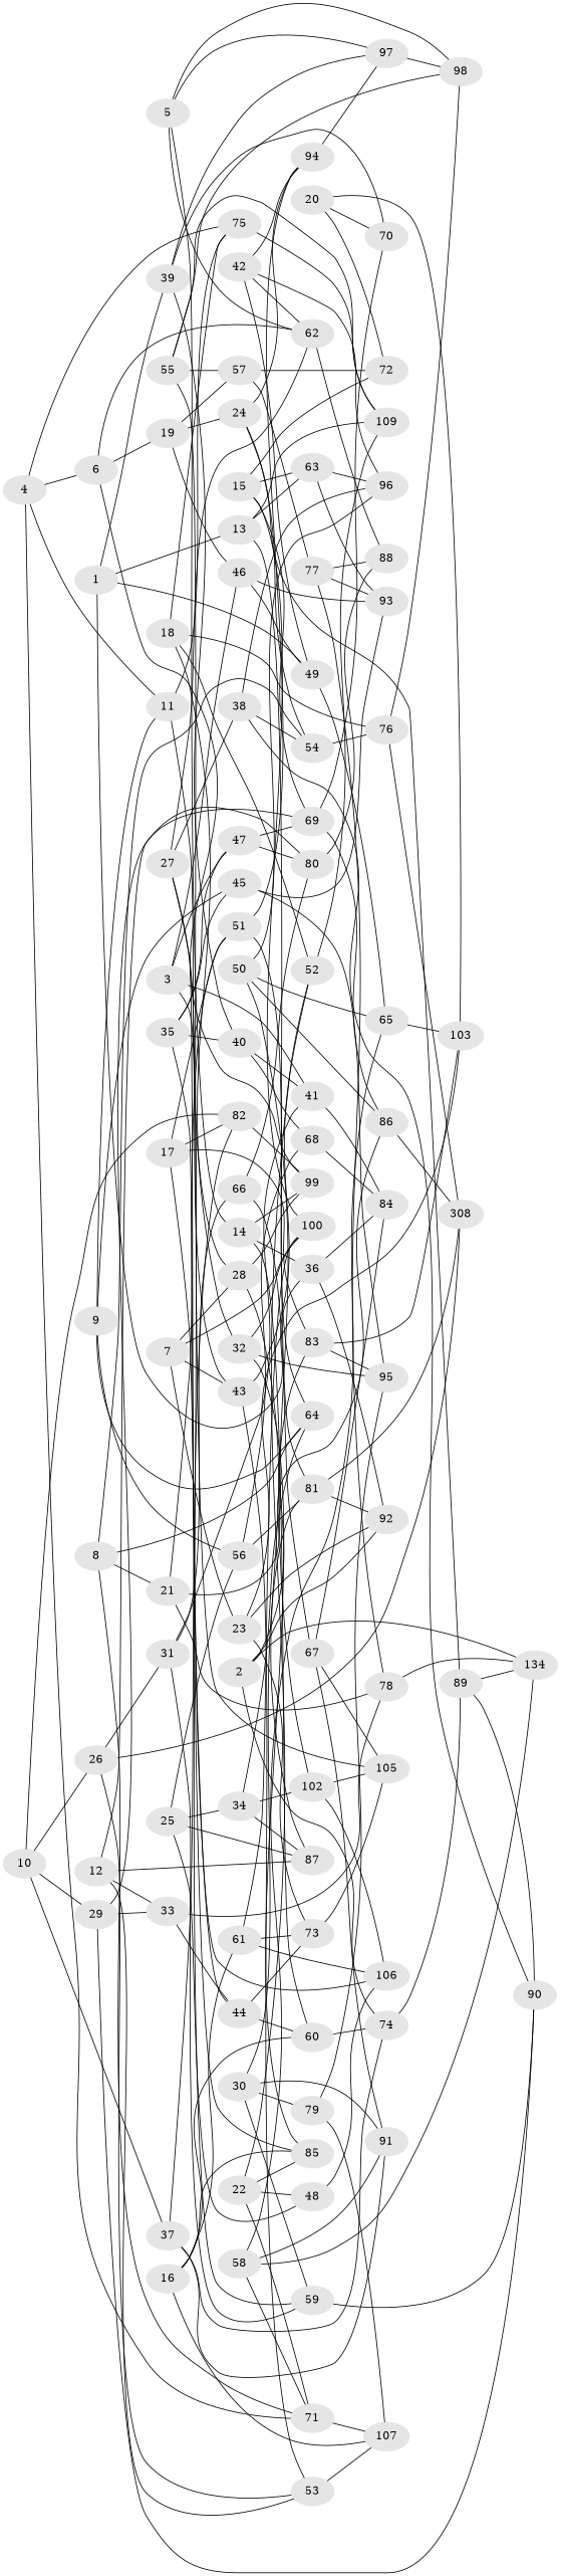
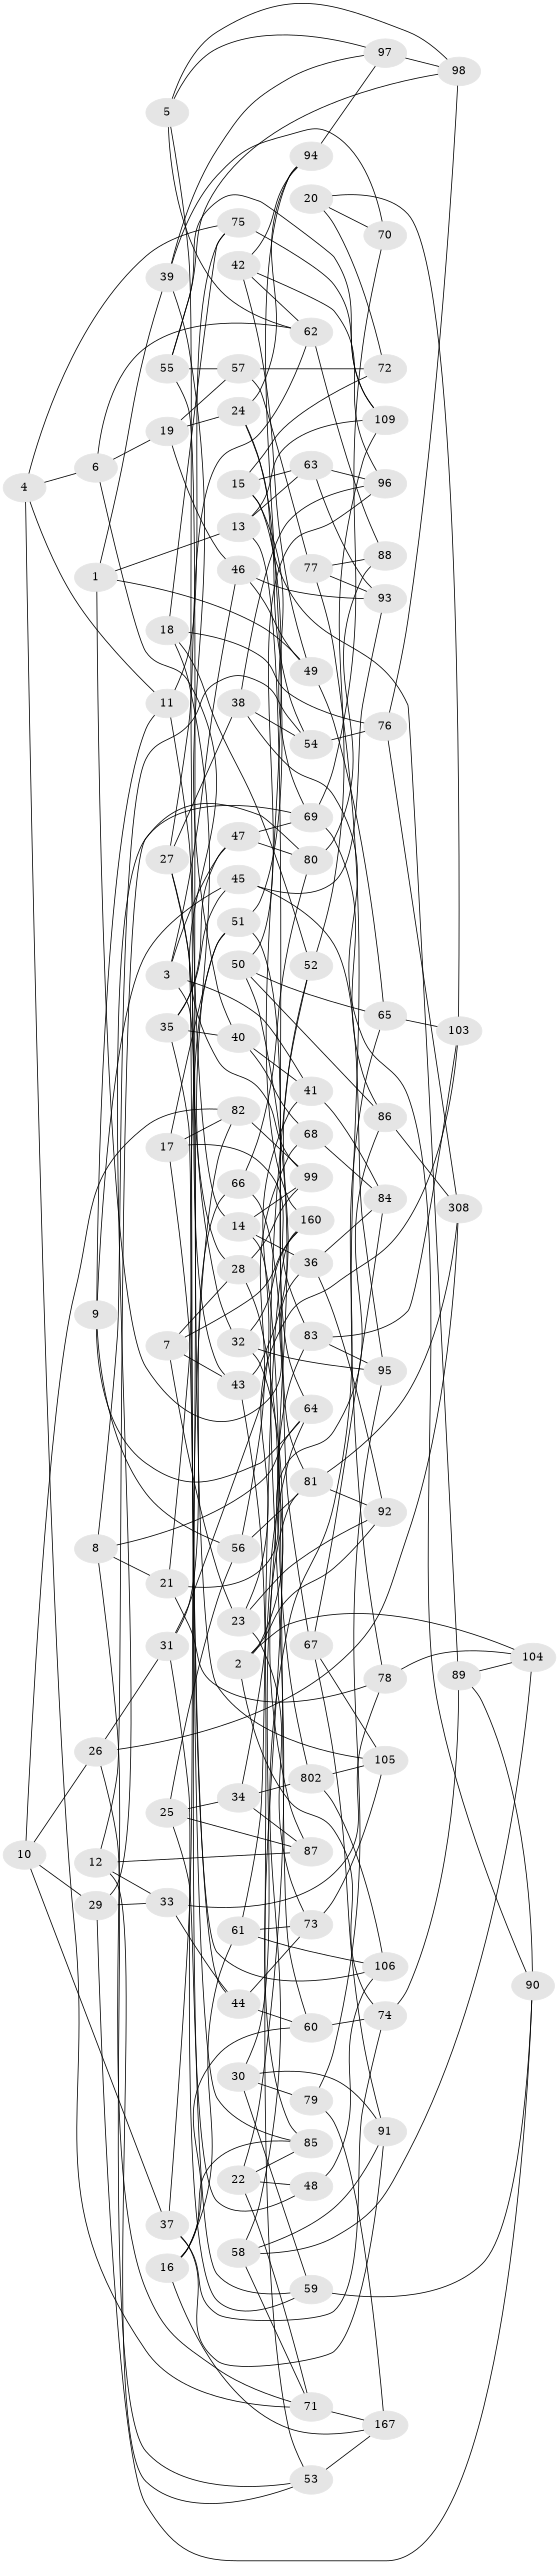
  graph {
    rankdir=LR
    node [color=gray90 style=filled]
    1
    13
    36
    39
    49
    63
    n7 [label=109]
    81
    92
    84
    97
    70
    40
    65
    2
    74
    83
-   104 [label=134]
+   104
    89
    103
    95
    3
    41
    46
    47
    59
    93
    80
    69
    90
    4
    6
    11
    71
    75
    62
    19
    99
    28
-   107
+   107 [label=167]
    5
    14
    98
    60
    88
    24
    57
    7
    23
    43
-   100
+   100 [label=160]
    73
    87
    53
    52
    8
    21
    54
    64
    51
    78
    86
    76
    9
    45
    56
    68
    10
    26
    29
    37
    82
    31
    n74 [label=308]
    33
    91
    12
    44
    96
    79
    15
    72
    16
    61
    85
    106
    17
    94
    18
    32
    77
    20
    66
    67
    22
    48
    105
    25
    34
-   102
+   102 [label=802]
    27
    38
    30
    35
    42
    50
    55
    58
    1 -- 13
    1 -- 36
    1 -- 39
    1 -- 49
    13 -- 63
    13 -- n7
    13 -- 81
    36 -- 92
    36 -- 84
    39 -- 97
    39 -- 70
    39 -- 40
    49 -- 65
    63 -- 93
    63 -- 96
    81 -- 92
    81 -- n74
    97 -- 98
    40 -- 41
    40 -- 68
    65 -- 103
    2 -- 92
    2 -- 74
    2 -- 83
    2 -- 104
    74 -- 89
    83 -- 103
    83 -- 95
    89 -- 104
    89 -- 90
    3 -- 41
    3 -- 46
    3 -- 47
    3 -- 59
    41 -- 84
    46 -- 49
    46 -- 93
    47 -- 80
    47 -- 69
    59 -- 90
    80 -- 88
    69 -- 70
    69 -- 86
    4 -- 6
    4 -- 11
    4 -- 71
    4 -- 75
    6 -- 62
    6 -- 19
    6 -- 99
    11 -- 75
    11 -- 28
    71 -- 107
    75 -- n7
    62 -- 88
    19 -- 46
    19 -- 24
    19 -- 57
    28 -- 99
    28 -- 87
    5 -- 97
    5 -- 62
    5 -- 14
    5 -- 98
    14 -- 36
    14 -- 99
    14 -- 60
    60 -- 74
    24 -- 89
    24 -- 54
    24 -- 94
    57 -- 72
    57 -- 77
    7 -- 28
    7 -- 23
    7 -- 43
    7 -- 100
    23 -- 92
    23 -- 103
    23 -- 73
    43 -- 53
    43 -- 52
    73 -- 105
    53 -- 107
    52 -- n7
    8 -- 71
    8 -- 21
    8 -- 54
    8 -- 64
    21 -- 51
    21 -- 78
    21 -- 86
    54 -- 76
    51 -- 64
    51 -- 94
    78 -- 104
    86 -- n74
    76 -- 98
    76 -- n74
    9 -- 11
    9 -- 64
    9 -- 45
    9 -- 56
    45 -- 95
    45 -- 93
    56 -- 81
    56 -- 68
    68 -- 84
    10 -- 26
    10 -- 29
    10 -- 37
    10 -- 82
    26 -- 53
    26 -- 31
    26 -- n74
    29 -- 69
    29 -- 90
    29 -- 33
    37 -- 74
    37 -- 82
    37 -- 91
    82 -- 99
    31 -- 41
    31 -- 59
    31 -- 66
    33 -- 78
    33 -- 44
    12 -- 80
    12 -- 87
    12 -- 53
    12 -- 33
    44 -- 60
    44 -- 73
    79 -- 95
    79 -- 107
    15 -- 63
    15 -- 69
    15 -- 100
    15 -- 72
    16 -- 107
    16 -- 60
    16 -- 61
    16 -- 85
    61 -- 100
    61 -- 73
    61 -- 106
    17 -- 83
    17 -- 51
    17 -- 82
    17 -- 44
    94 -- 97
    18 -- 75
    18 -- 52
    18 -- 76
    18 -- 32
    32 -- 95
    32 -- 100
    32 -- 85
    77 -- 93
    77 -- 88
    77 -- 78
    20 -- 70
    20 -- 103
    20 -- 72
    66 -- 80
    66 -- 67
    67 -- 84
    67 -- 91
    67 -- 105
    22 -- 71
    22 -- 52
    22 -- 85
    22 -- 48
    48 -- 106
    25 -- 87
    25 -- 56
    25 -- 48
    25 -- 34
    34 -- 87
    34 -- 64
    34 -- 102
    102 -- 106
    102 -- 105
    27 -- 62
    27 -- 43
    27 -- 85
    27 -- 38
    38 -- 90
    38 -- 54
    38 -- 96
    30 -- 81
    30 -- 59
    30 -- 91
    30 -- 79
    35 -- 40
    35 -- 47
    35 -- 45
    35 -- 106
    42 -- 49
    42 -- 62
    42 -- 96
    42 -- 94
    50 -- 65
    50 -- 86
    50 -- 96
    50 -- 102
    55 -- n7
    55 -- 98
    55 -- 57
    55 -- 105
    58 -- 65
    58 -- 104
    58 -- 71
    58 -- 91
  }
